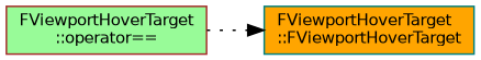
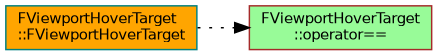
  digraph {
    rankdir=LR
    node [fontname=Helvetica fontsize=10 shape=box style=filled]
    n1 [color=brown fillcolor=palegreen fontcolor=black height=0.2 label="FViewportHoverTarget\l::operator==" width=0.4]
    n2 [color=teal fillcolor=orange height=0.2 label="FViewportHoverTarget\l::FViewportHoverTarget" width=0.4]
-   n1 -> n2 [color=black fontname=Helvetica fontsize=10 labelfontname=Helvetica labelfontsize=10 style=dotted]
+   n2 -> n1 [color=black fontname=Helvetica fontsize=10 labelfontname=Helvetica labelfontsize=10 style=dotted]
  }
